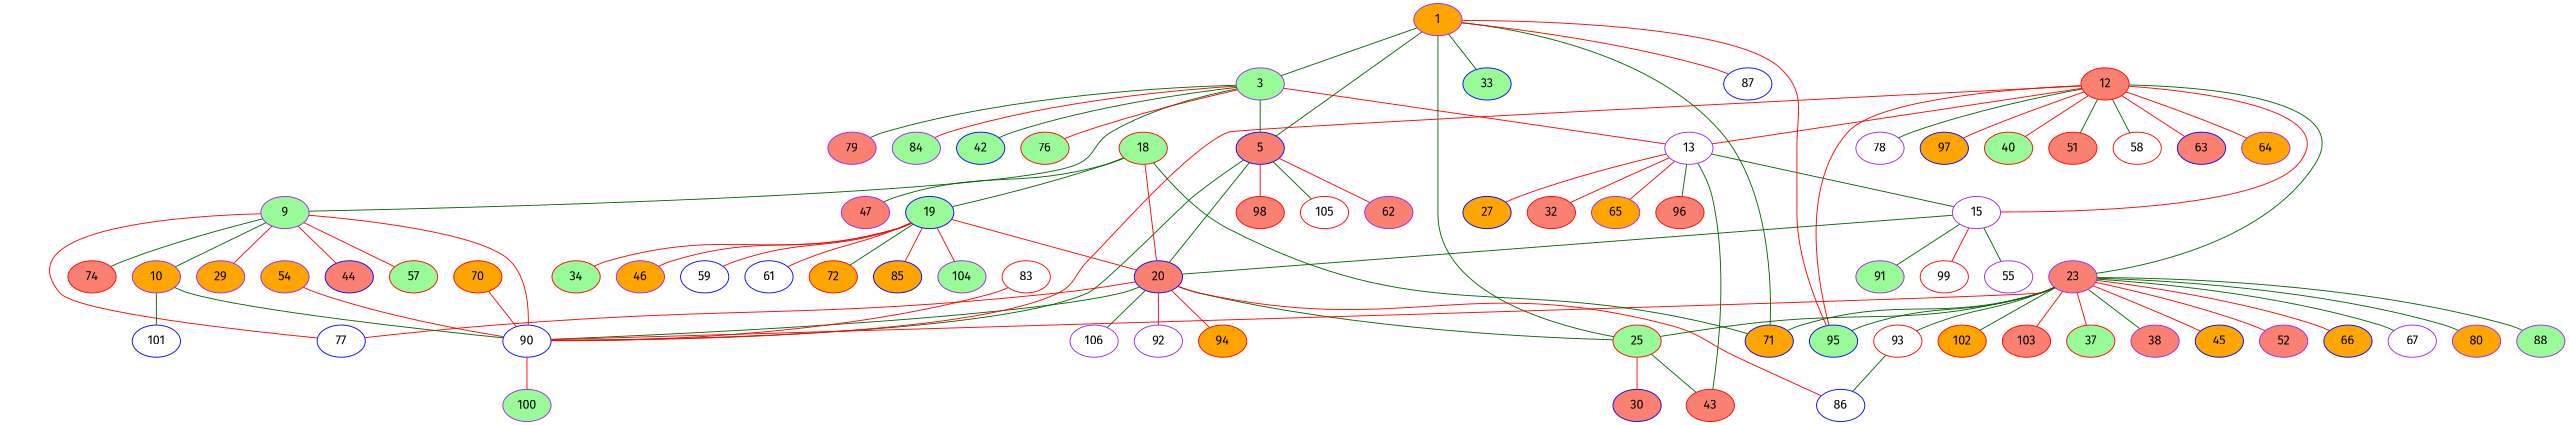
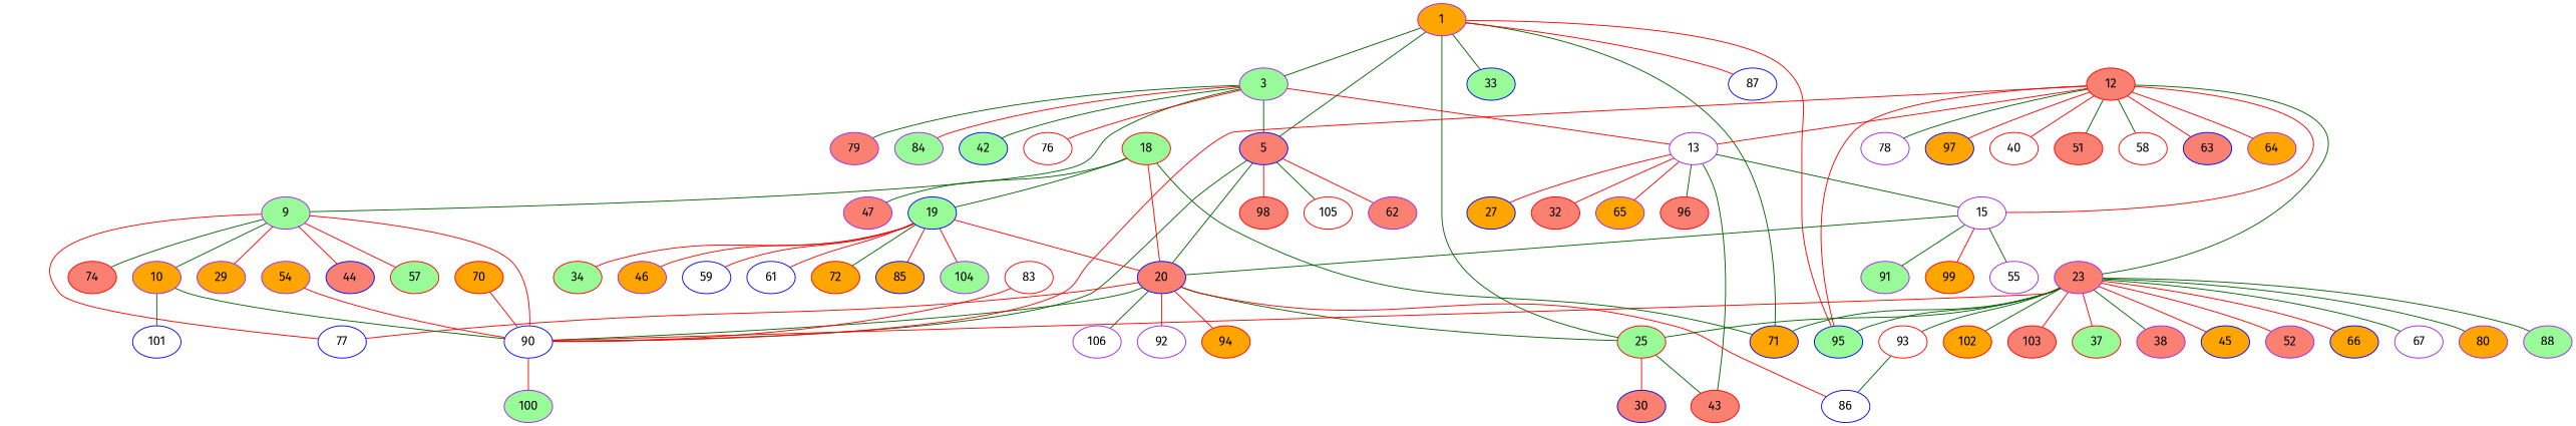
  graph {
    fontname="Fira Sans"
    node [color=purple fillcolor=white fontname="Fira Sans" style=filled]
    edge [color=red fontname="Fira Sans"]
    3 [fillcolor=palegreen super="+2"]
    5 [color=blue fillcolor=salmon super="+4"]
    9 [fillcolor=palegreen]
    13
    42 [color=blue fillcolor=palegreen]
-   76 [color=red fillcolor=palegreen]
+   76 [color=red]
    79 [fillcolor=salmon]
    84 [fillcolor=palegreen]
    1 [fillcolor=orange]
    25 [color=red fillcolor=palegreen super="+24"]
    33 [color=blue fillcolor=palegreen]
    71 [color=blue fillcolor=orange super="+48"]
    87 [color=blue]
    95 [color=blue fillcolor=palegreen super="+53+50"]
    20 [color=blue fillcolor=salmon super="+16"]
    62 [fillcolor=salmon]
    90 [color=blue super="+68+82+7"]
    98 [color=red fillcolor=salmon super="+89"]
    105 [color=red super="+81"]
    43 [color=red fillcolor=salmon]
    30 [color=blue fillcolor=salmon]
    10 [fillcolor=orange super="+8"]
    29 [fillcolor=orange]
    44 [color=blue fillcolor=salmon]
    57 [color=red fillcolor=palegreen]
    74 [color=red fillcolor=salmon]
    77 [color=blue]
    15 [super="+14"]
    27 [color=blue fillcolor=orange]
    32 [color=red fillcolor=salmon]
    65 [fillcolor=orange]
    96 [color=red fillcolor=salmon super="+73"]
    86 [color=blue super="+60"]
    92
    94 [color=red fillcolor=orange]
    106
    100 [fillcolor=palegreen]
    101 [color=blue]
    12 [color=red fillcolor=salmon super="+11"]
    23 [fillcolor=salmon super="+21+22"]
-   40 [color=red fillcolor=palegreen]
+   40 [color=red]
    51 [color=red fillcolor=salmon]
    58 [color=red]
    63 [color=blue fillcolor=salmon]
    64 [fillcolor=orange]
    78
    97 [color=blue fillcolor=orange]
    55 [super="+28"]
    91 [fillcolor=palegreen super="+56"]
-   99 [color=red super="+39"]
+   99 [color=red fillcolor=orange super="+39"]
    37 [color=red fillcolor=palegreen]
    38 [fillcolor=salmon]
    45 [color=blue fillcolor=orange]
    52 [fillcolor=salmon]
    66 [color=blue fillcolor=orange]
    67
    80 [fillcolor=orange super="+26"]
    88 [fillcolor=palegreen]
    93 [color=red super="+75"]
    102 [color=red fillcolor=orange]
    103 [color=red fillcolor=salmon]
    18 [color=red fillcolor=palegreen super="+17"]
    19 [color=blue fillcolor=palegreen]
    47 [fillcolor=salmon]
    34 [color=red fillcolor=palegreen]
    46 [fillcolor=orange]
    59 [color=blue]
    61 [color=blue]
    72 [color=red fillcolor=orange super="+36+41"]
    85 [color=blue fillcolor=orange]
    104 [fillcolor=palegreen]
    54 [fillcolor=orange super="+31"]
    70 [color=red fillcolor=orange super="+35"]
    83 [color=red]
    3 -- 5 [color=darkgreen weight=4]
    3 -- 9 [color=darkgreen]
    3 -- 13
    3 -- 42 [color=darkgreen]
    3 -- 76
    3 -- 79 [color=darkgreen]
    3 -- 84
    5 -- 20 [color=darkgreen]
    5 -- 62
    5 -- 90 [color=darkgreen]
    5 -- 98
    5 -- 105 [color=darkgreen]
    9 -- 90 [weight=2]
    9 -- 10 [color=darkgreen weight=2]
    9 -- 29
    9 -- 44
    9 -- 57
    9 -- 74 [color=darkgreen]
    9 -- 77
    13 -- 43 [color=darkgreen]
    13 -- 15 [color=darkgreen weight=2]
    13 -- 27
    13 -- 32
    13 -- 65
    13 -- 96 [color=darkgreen]
    1 -- 3 [color=darkgreen weight=2]
    1 -- 5 [color=darkgreen weight=2]
    1 -- 25 [color=darkgreen]
    1 -- 33 [color=darkgreen]
    1 -- 71 [color=darkgreen]
    1 -- 87
    1 -- 95
    25 -- 43 [color=darkgreen]
    25 -- 30
    20 -- 25 [color=darkgreen]
    20 -- 90 [color=darkgreen weight=2]
    20 -- 77
    20 -- 86
    20 -- 92
    20 -- 94
    20 -- 106 [color=darkgreen]
    90 -- 100
    10 -- 90 [color=darkgreen weight=4]
    10 -- 101 [color=darkgreen]
    15 -- 20 [color=darkgreen]
    15 -- 55 [color=darkgreen]
    15 -- 91 [color=darkgreen]
    15 -- 99
    12 -- 13 [weight=2]
    12 -- 95
    12 -- 90
    12 -- 15 [weight=4]
    12 -- 23 [color=darkgreen]
    12 -- 40
    12 -- 51 [color=darkgreen]
    12 -- 58 [color=darkgreen]
    12 -- 63
    12 -- 64
    12 -- 78 [color=darkgreen]
    12 -- 97
    23 -- 25 [color=darkgreen weight=6]
    23 -- 71 [color=darkgreen]
    23 -- 95 [color=darkgreen]
    23 -- 90 [weight=2]
    23 -- 37
    23 -- 38 [color=darkgreen]
    23 -- 45
    23 -- 52
    23 -- 66
    23 -- 67 [color=darkgreen]
    23 -- 80 [color=darkgreen]
    23 -- 88 [color=darkgreen]
    23 -- 93 [color=darkgreen]
    23 -- 102 [color=darkgreen]
    23 -- 103
    93 -- 86 [color=darkgreen]
    18 -- 71 [color=darkgreen]
    18 -- 20 [weight=4]
    18 -- 19 [color=darkgreen weight=2]
    18 -- 47 [color=darkgreen]
    19 -- 20 [weight=2]
    19 -- 34
    19 -- 46
    19 -- 59
    19 -- 61
    19 -- 72 [color=darkgreen]
    19 -- 85
    19 -- 104
    54 -- 90
    70 -- 90
    83 -- 90
  }
